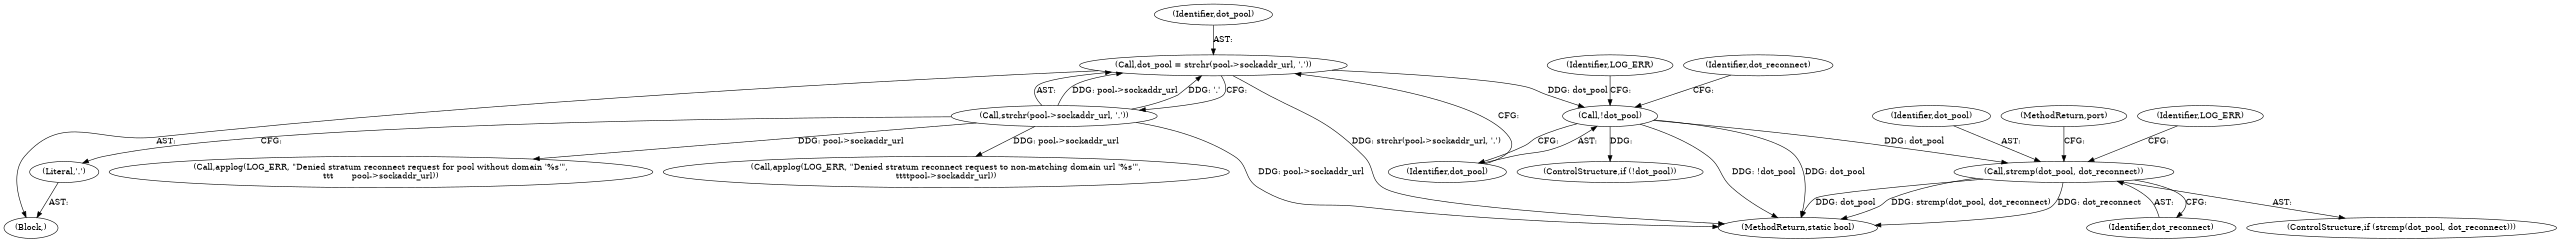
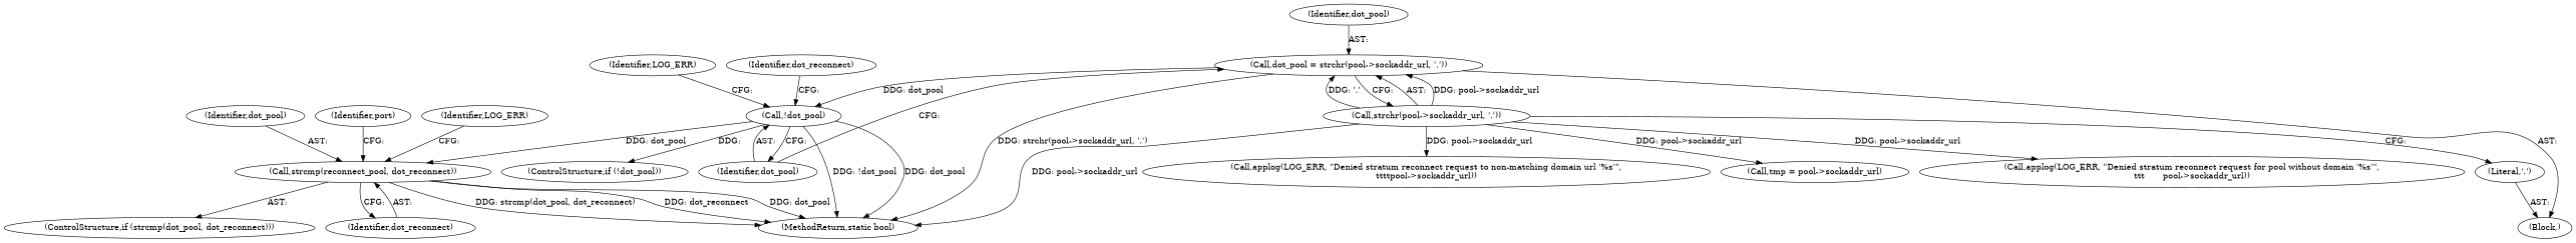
  digraph {
    n1 [label="(Call,dot_pool = strchr(pool->sockaddr_url, '.'))"]
    n2 [label="(Call,strchr(pool->sockaddr_url, '.'))"]
    n3 [label="(Call,!dot_pool)"]
    n4 [label="(MethodReturn,static bool)"]
    n5 [label="(Block,)"]
    n6 [label="(Call,applog(LOG_ERR, \"Denied stratum reconnect request for pool without domain '%s'\",\n\t\t\t       pool->sockaddr_url))"]
    n7 [label="(Call,applog(LOG_ERR, \"Denied stratum reconnect request to non-matching domain url '%s'\",\n\t\t\t\tpool->sockaddr_url))"]
+   n8 [label="(Call,tmp = pool->sockaddr_url)"]
    n9 [label="(Literal,'.')"]
-   n10 [label="(Call,strcmp(dot_pool, dot_reconnect))"]
+   n10 [label="(Call,strcmp(reconnect_pool, dot_reconnect))"]
    n11 [label="(ControlStructure,if (!dot_pool))"]
    n12 [label="(Identifier,dot_pool)"]
    n13 [label="(ControlStructure,if (strcmp(dot_pool, dot_reconnect)))"]
    n14 [label="(Identifier,dot_reconnect)"]
    n15 [label="(Identifier,dot_pool)"]
-   n16 [label="(MethodReturn,port)"]
+   n16 [label="(Identifier,port)"]
    n17 [label="(Identifier,LOG_ERR)"]
    n18 [label="(Identifier,dot_pool)"]
    n19 [label="(Identifier,dot_reconnect)"]
    n20 [label="(Identifier,LOG_ERR)"]
    n1 -> n2 [label="CFG: "]
    n1 -> n3 [label="DDG: dot_pool"]
    n1 -> n4 [label="DDG: strchr(pool->sockaddr_url, '.')"]
    n1 -> n5 [label="AST: "]
    n2 -> n1 [label="AST: "]
    n2 -> n1 [label="DDG: pool->sockaddr_url"]
    n2 -> n1 [label="DDG: '.'"]
    n2 -> n4 [label="DDG: pool->sockaddr_url"]
    n2 -> n6 [label="DDG: pool->sockaddr_url"]
    n2 -> n7 [label="DDG: pool->sockaddr_url"]
+   n2 -> n8 [label="DDG: pool->sockaddr_url"]
    n2 -> n9 [label="CFG: "]
    n3 -> n4 [label="DDG: !dot_pool"]
    n3 -> n4 [label="DDG: dot_pool"]
    n3 -> n10 [label="DDG: dot_pool"]
    n3 -> n11 [label="DDG: "]
    n3 -> n12 [label="CFG: "]
    n9 -> n5 [label="AST: "]
    n10 -> n4 [label="DDG: strcmp(dot_pool, dot_reconnect)"]
    n10 -> n4 [label="DDG: dot_reconnect"]
    n10 -> n4 [label="DDG: dot_pool"]
    n10 -> n13 [label="AST: "]
    n10 -> n14 [label="CFG: "]
    n12 -> n1 [label="CFG: "]
    n12 -> n3 [label="AST: "]
    n14 -> n10 [label="AST: "]
    n15 -> n10 [label="AST: "]
    n16 -> n10 [label="CFG: "]
    n17 -> n10 [label="CFG: "]
    n18 -> n1 [label="AST: "]
    n19 -> n3 [label="CFG: "]
    n20 -> n3 [label="CFG: "]
  }
